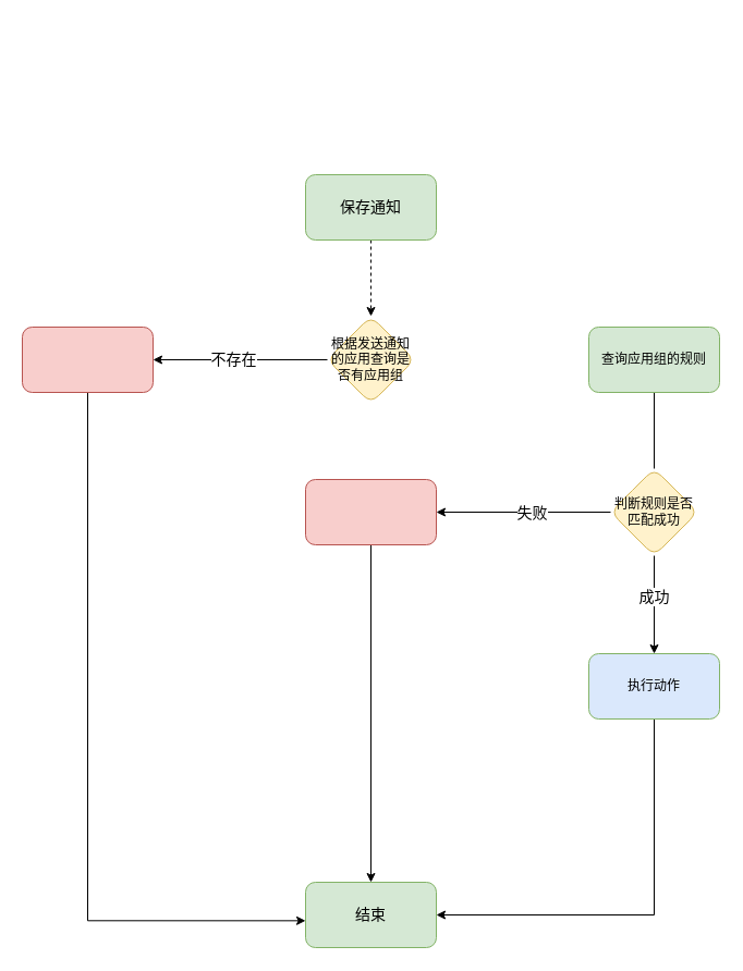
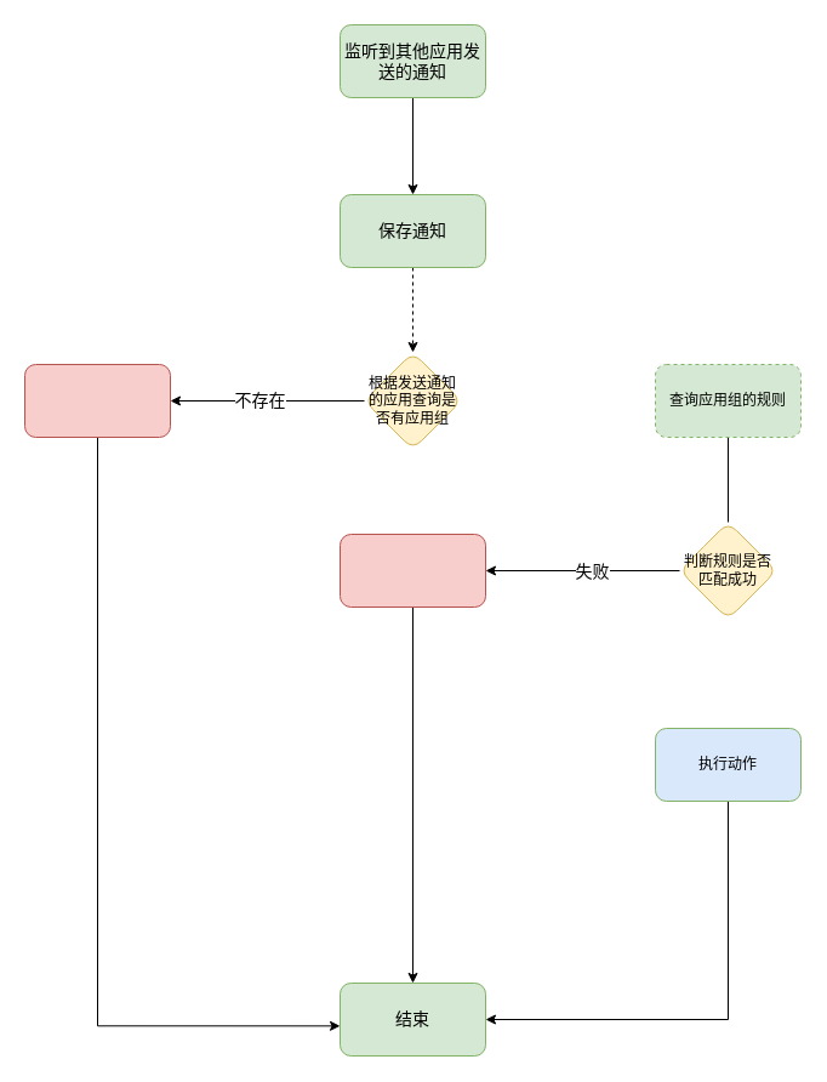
  <mxCell id="0" />
  <mxCell id="1" parent="0" />
+ <mxCell id="2" value="" style="edgeStyle=orthogonalEdgeStyle;rounded=0;orthogonalLoop=1;jettySize=auto;html=1;fontSize=14;" edge="1" parent="1" source="3" target="5"><mxGeometry relative="1" as="geometry" /></mxCell>
+ <mxCell id="3" value="&lt;font style=&quot;font-size: 14px;&quot;&gt;监听到其他应用发送的通知&lt;/font&gt;" style="rounded=1;whiteSpace=wrap;html=1;fillColor=#d5e8d4;strokeColor=#82b366;" vertex="1" parent="1"><mxGeometry x="280" y="20" width="120" height="60" as="geometry" /></mxCell>
  <mxCell id="4" value="" style="edgeStyle=orthogonalEdgeStyle;rounded=0;orthogonalLoop=1;jettySize=auto;html=1;fontSize=14;dashed=1;" edge="1" parent="1" source="5" target="8"><mxGeometry relative="1" as="geometry" /></mxCell>
  <mxCell id="5" value="&lt;span style=&quot;font-size: 14px;&quot;&gt;保存通知&lt;/span&gt;" style="rounded=1;whiteSpace=wrap;html=1;fillColor=#d5e8d4;strokeColor=#82b366;" vertex="1" parent="1"><mxGeometry x="280" y="160" width="120" height="60" as="geometry" /></mxCell>
  <mxCell id="6" value="" style="edgeStyle=orthogonalEdgeStyle;rounded=0;orthogonalLoop=1;jettySize=auto;html=1;fontSize=14;" edge="1" parent="1" source="8" target="10"><mxGeometry relative="1" as="geometry" /></mxCell>
  <mxCell id="7" value="不存在" style="edgeLabel;html=1;align=center;verticalAlign=middle;resizable=0;points=[];fontSize=14;" vertex="1" connectable="0" parent="6"><mxGeometry x="0.091" y="-1" relative="1" as="geometry"><mxPoint as="offset" /></mxGeometry></mxCell>
  <mxCell id="8" value="&lt;span style=&quot;&quot;&gt;根据发送通知的应用查询是否有应用组&lt;/span&gt;" style="rhombus;whiteSpace=wrap;html=1;fillColor=#fff2cc;strokeColor=#d6b656;rounded=1;" vertex="1" parent="1"><mxGeometry x="300" y="290" width="80" height="80" as="geometry" /></mxCell>
  <mxCell id="9" style="edgeStyle=orthogonalEdgeStyle;rounded=0;orthogonalLoop=1;jettySize=auto;html=1;entryX=0;entryY=0.589;entryDx=0;entryDy=0;entryPerimeter=0;fontSize=14;" edge="1" parent="1" source="10" target="22"><mxGeometry relative="1" as="geometry"><Array as="points"><mxPoint x="80" y="845" /></Array></mxGeometry></mxCell>
  <mxCell id="10" value="" style="whiteSpace=wrap;html=1;fillColor=#f8cecc;strokeColor=#b85450;rounded=1;" vertex="1" parent="1"><mxGeometry x="20" y="300" width="120" height="60" as="geometry" /></mxCell>
  <mxCell id="11" value="" style="edgeStyle=orthogonalEdgeStyle;rounded=0;orthogonalLoop=1;jettySize=auto;html=1;fontSize=14;endArrow=none;" edge="1" parent="1" source="12" target="17"><mxGeometry relative="1" as="geometry" /></mxCell>
- <mxCell id="12" value="查询应用组的规则" style="whiteSpace=wrap;html=1;fillColor=#d5e8d4;strokeColor=#82b366;rounded=1;" vertex="1" parent="1"><mxGeometry x="540" y="300" width="120" height="60" as="geometry" /></mxCell>
+ <mxCell id="12" value="查询应用组的规则" style="whiteSpace=wrap;html=1;fillColor=#d5e8d4;strokeColor=#82b366;rounded=1;dashed=1;" vertex="1" parent="1"><mxGeometry x="540" y="300" width="120" height="60" as="geometry" /></mxCell>
  <mxCell id="13" value="" style="edgeStyle=orthogonalEdgeStyle;rounded=0;orthogonalLoop=1;jettySize=auto;html=1;fontSize=14;" edge="1" parent="1" source="17" target="19"><mxGeometry relative="1" as="geometry" /></mxCell>
  <mxCell id="14" value="失败" style="edgeLabel;html=1;align=center;verticalAlign=middle;resizable=0;points=[];fontSize=14;" vertex="1" connectable="0" parent="13"><mxGeometry x="-0.092" y="3" relative="1" as="geometry"><mxPoint y="-3" as="offset" /></mxGeometry></mxCell>
- <mxCell id="15" value="" style="edgeStyle=orthogonalEdgeStyle;rounded=0;orthogonalLoop=1;jettySize=auto;html=1;fontSize=14;" edge="1" parent="1" source="17" target="21"><mxGeometry relative="1" as="geometry" /></mxCell>
- <mxCell id="16" value="成功" style="edgeLabel;html=1;align=center;verticalAlign=middle;resizable=0;points=[];fontSize=14;" vertex="1" connectable="0" parent="15"><mxGeometry x="-0.17" y="-1" relative="1" as="geometry"><mxPoint as="offset" /></mxGeometry></mxCell>
  <mxCell id="17" value="判断规则是否匹配成功" style="rhombus;whiteSpace=wrap;html=1;fillColor=#fff2cc;strokeColor=#d6b656;rounded=1;" vertex="1" parent="1"><mxGeometry x="560" y="430" width="80" height="80" as="geometry" /></mxCell>
  <mxCell id="18" style="edgeStyle=orthogonalEdgeStyle;rounded=0;orthogonalLoop=1;jettySize=auto;html=1;entryX=0.5;entryY=0;entryDx=0;entryDy=0;fontSize=14;" edge="1" parent="1" source="19" target="22"><mxGeometry relative="1" as="geometry" /></mxCell>
  <mxCell id="19" value="" style="whiteSpace=wrap;html=1;fillColor=#f8cecc;strokeColor=#b85450;rounded=1;" vertex="1" parent="1"><mxGeometry x="280" y="440" width="120" height="60" as="geometry" /></mxCell>
  <mxCell id="20" style="edgeStyle=orthogonalEdgeStyle;rounded=0;orthogonalLoop=1;jettySize=auto;html=1;fontSize=14;entryX=1;entryY=0.5;entryDx=0;entryDy=0;" edge="1" parent="1" source="21" target="22"><mxGeometry relative="1" as="geometry"><mxPoint x="600" y="850" as="targetPoint" /><Array as="points"><mxPoint x="600" y="840" /></Array></mxGeometry></mxCell>
  <mxCell id="21" value="执行动作" style="whiteSpace=wrap;html=1;fillColor=#dae8fc;strokeColor=#82b366;rounded=1;" vertex="1" parent="1"><mxGeometry x="540" y="600" width="120" height="60" as="geometry" /></mxCell>
  <mxCell id="22" value="结束" style="rounded=1;whiteSpace=wrap;html=1;shadow=0;sketch=0;fontSize=14;fillColor=#d5e8d4;strokeColor=#82b366;" vertex="1" parent="1"><mxGeometry x="280" y="810" width="120" height="60" as="geometry" /></mxCell>
